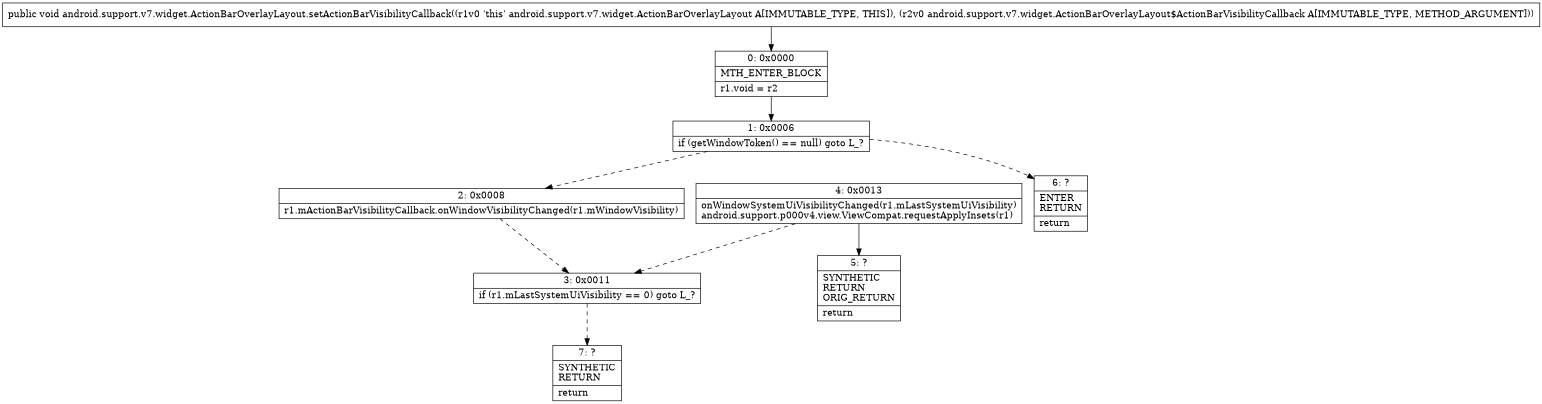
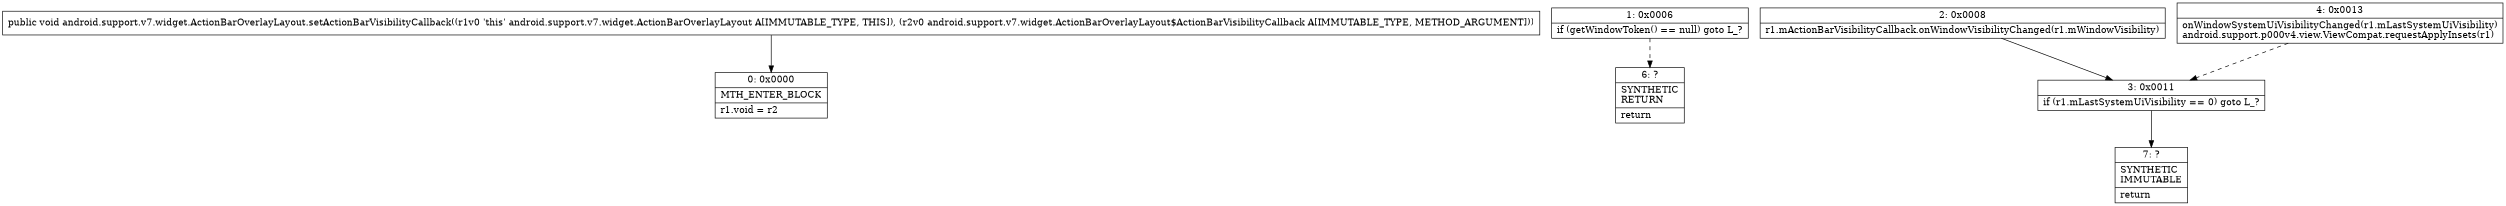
  digraph {
    node [shape=record]
    n1 [label="{0\:\ 0x0000|MTH_ENTER_BLOCK\l|r1.void = r2\l}"]
    n2 [label="{1\:\ 0x0006|if (getWindowToken() == null) goto L_?\l}"]
    n3 [label="{2\:\ 0x0008|r1.mActionBarVisibilityCallback.onWindowVisibilityChanged(r1.mWindowVisibility)\l}"]
-   n4 [label="{6\:\ ?|ENTER\lRETURN\l|return\l}"]
+   n4 [label="{6\:\ ?|SYNTHETIC\lRETURN\l|return\l}"]
    n5 [label="{3\:\ 0x0011|if (r1.mLastSystemUiVisibility == 0) goto L_?\l}"]
-   n6 [label="{7\:\ ?|SYNTHETIC\lRETURN\l|return\l}"]
+   n6 [label="{7\:\ ?|SYNTHETIC\lIMMUTABLE\l|return\l}"]
    n7 [label="{4\:\ 0x0013|onWindowSystemUiVisibilityChanged(r1.mLastSystemUiVisibility)\landroid.support.p000v4.view.ViewCompat.requestApplyInsets(r1)\l}"]
-   n8 [label="{5\:\ ?|SYNTHETIC\lRETURN\lORIG_RETURN\l|return\l}"]
    n9 [label="{public void android.support.v7.widget.ActionBarOverlayLayout.setActionBarVisibilityCallback((r1v0 'this' android.support.v7.widget.ActionBarOverlayLayout A[IMMUTABLE_TYPE, THIS]), (r2v0 android.support.v7.widget.ActionBarOverlayLayout$ActionBarVisibilityCallback A[IMMUTABLE_TYPE, METHOD_ARGUMENT])) }"]
-   n1 -> n2
-   n2 -> n3 [style=dashed]
    n2 -> n4 [style=dashed]
-   n3 -> n5 [style=dashed]
-   n5 -> n6 [style=dashed]
+   n3 -> n5
+   n5 -> n6
    n7 -> n5 [style=dashed]
-   n7 -> n8
    n9 -> n1
  }
